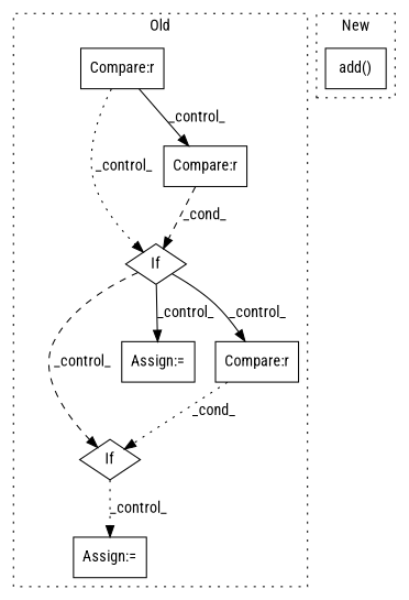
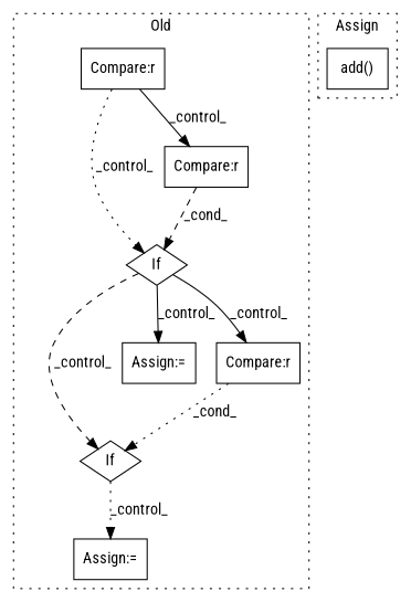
  digraph {
    fontname="Roboto Condensed"
    node [a=40 l=3 shape=box fontname="Roboto Condensed"]
    edge [style=solid fontname="Roboto Condensed"]
    n1 [a=96 label=If s=7664 shape=diamond]
    n2 [l=10 label="Compare:r" s=7667]
    n3 [a=68 label="Assign:=" s=7806]
    n4 [a=96 l=0 label=If s=7751 shape=diamond]
    n5 [a=68 label="Assign:=" s=7722]
    n6 [l=14 label="Compare:r" s=7766]
    n7 [l=10 label="Compare:r" s=7579]
    n8 [a=75 l="14,1" label="add()" s="7736,7755"]
    subgraph cluster_1 {
      label=Old
      style=dotted
      n1
      n2
      n3
      n4
      n5
      n6
      n7
    }
    subgraph cluster_2 {
-     label=New
+     label=Assign
      style=dotted
      n8
    }
    n1 -> n4 [label=_control_ style=dashed]
    n1 -> n5 [label=_control_]
    n1 -> n6 [label=_control_]
    n2 -> n1 [label=_cond_ style=dashed]
    n4 -> n3 [label=_control_ style=dotted]
    n6 -> n4 [label=_cond_ style=dotted]
    n7 -> n1 [label=_control_ style=dotted]
    n7 -> n2 [label=_control_]
  }
